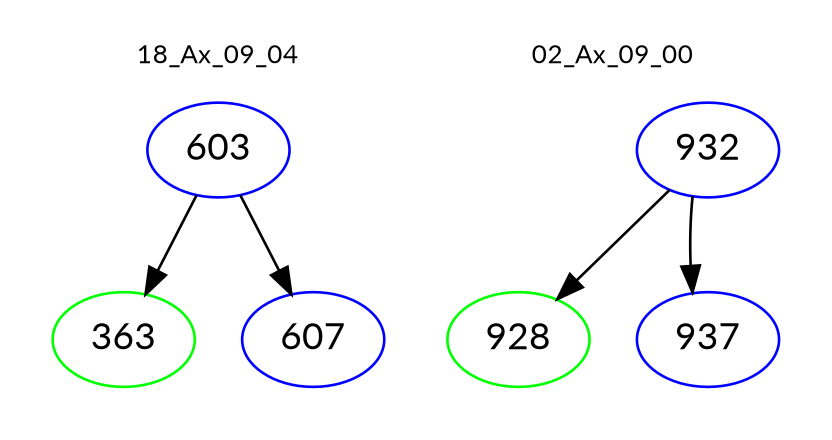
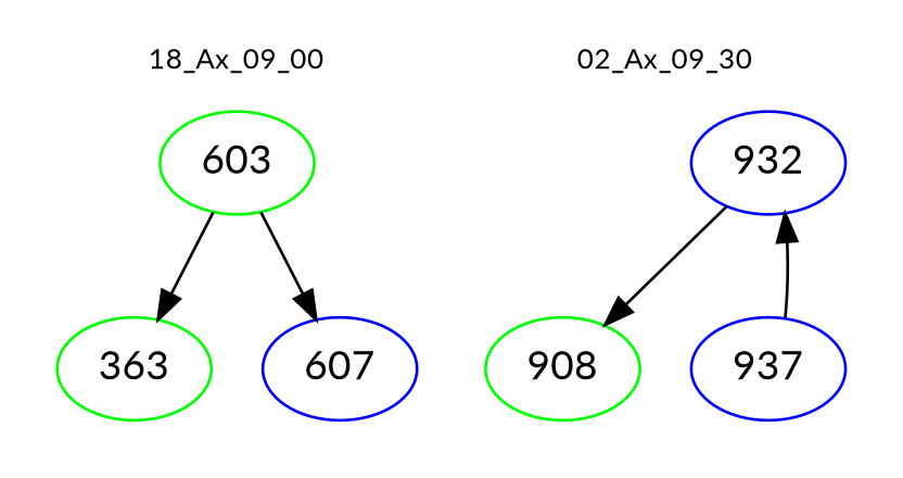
  digraph {
    fontname=Lato
    node [color=blue fontname=Lato]
    edge [color=black fontname=Lato]
-   n1 [label=603]
+   n1 [color=green label=603]
    n2 [color=green label=363]
    n3 [label=607]
    n4 [label=932]
-   n5 [color=green label=928]
+   n5 [color=green label=908]
    n6 [label=937]
    subgraph cluster_1 {
      color=white
      fontsize=10
-     label="18_Ax_09_04"
+     label="18_Ax_09_00"
      n1
      n2
      n3
    }
    subgraph cluster_2 {
      color=white
      fontsize=10
-     label="02_Ax_09_00"
+     label="02_Ax_09_30"
      n4
      n5
      n6
    }
    n1 -> n2
    n1 -> n3
    n4 -> n5
-   n4 -> n6
+   n6 -> n4
  }
